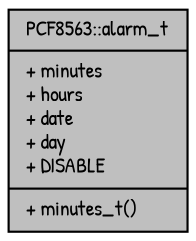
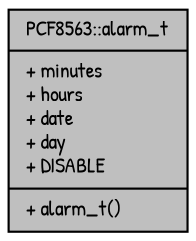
  digraph {
    fontname="Patrick Hand"
-   n1 [color=black fillcolor=grey75 fontcolor=black fontname="Patrick Hand" fontsize=10 height=0.2 label="{PCF8563::alarm_t\n|+ minutes\l+ hours\l+ date\l+ day\l+ DISABLE\l|+ minutes_t()\l}" shape=record style=filled width=0.4]
+   n1 [color=black fillcolor=grey75 fontcolor=black fontname="Patrick Hand" fontsize=10 height=0.2 label="{PCF8563::alarm_t\n|+ minutes\l+ hours\l+ date\l+ day\l+ DISABLE\l|+ alarm_t()\l}" shape=record style=filled width=0.4]
  }
